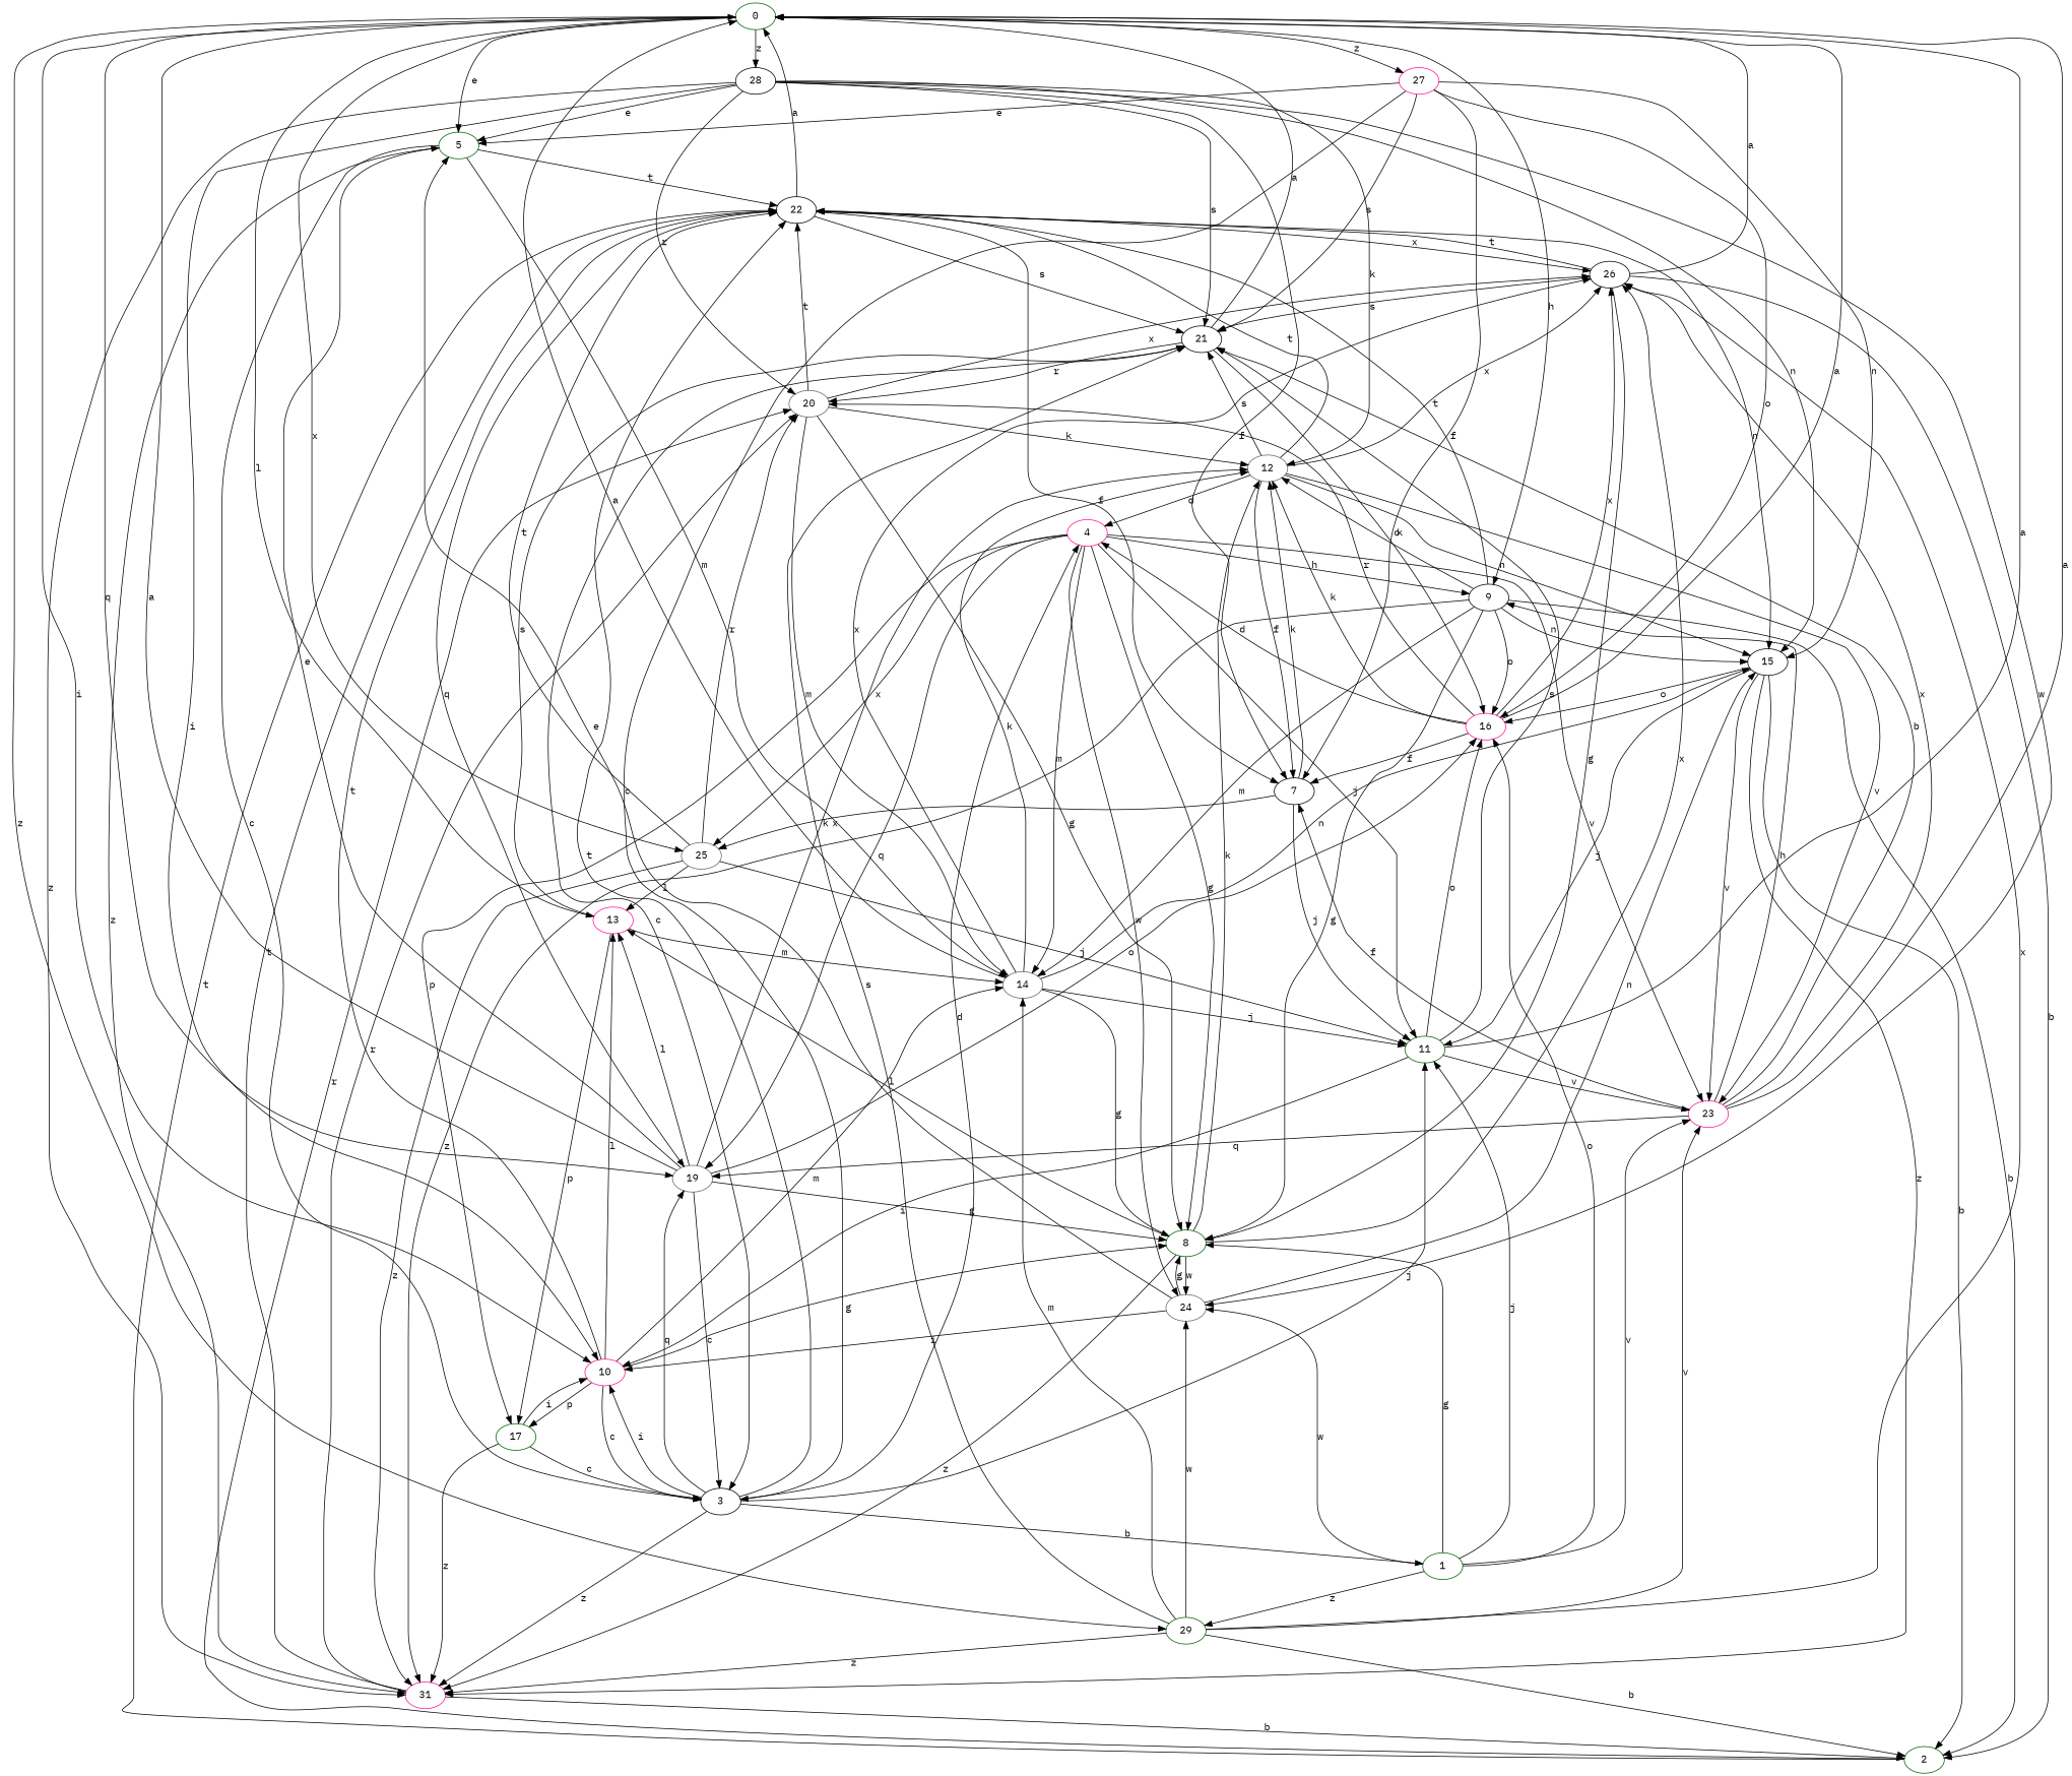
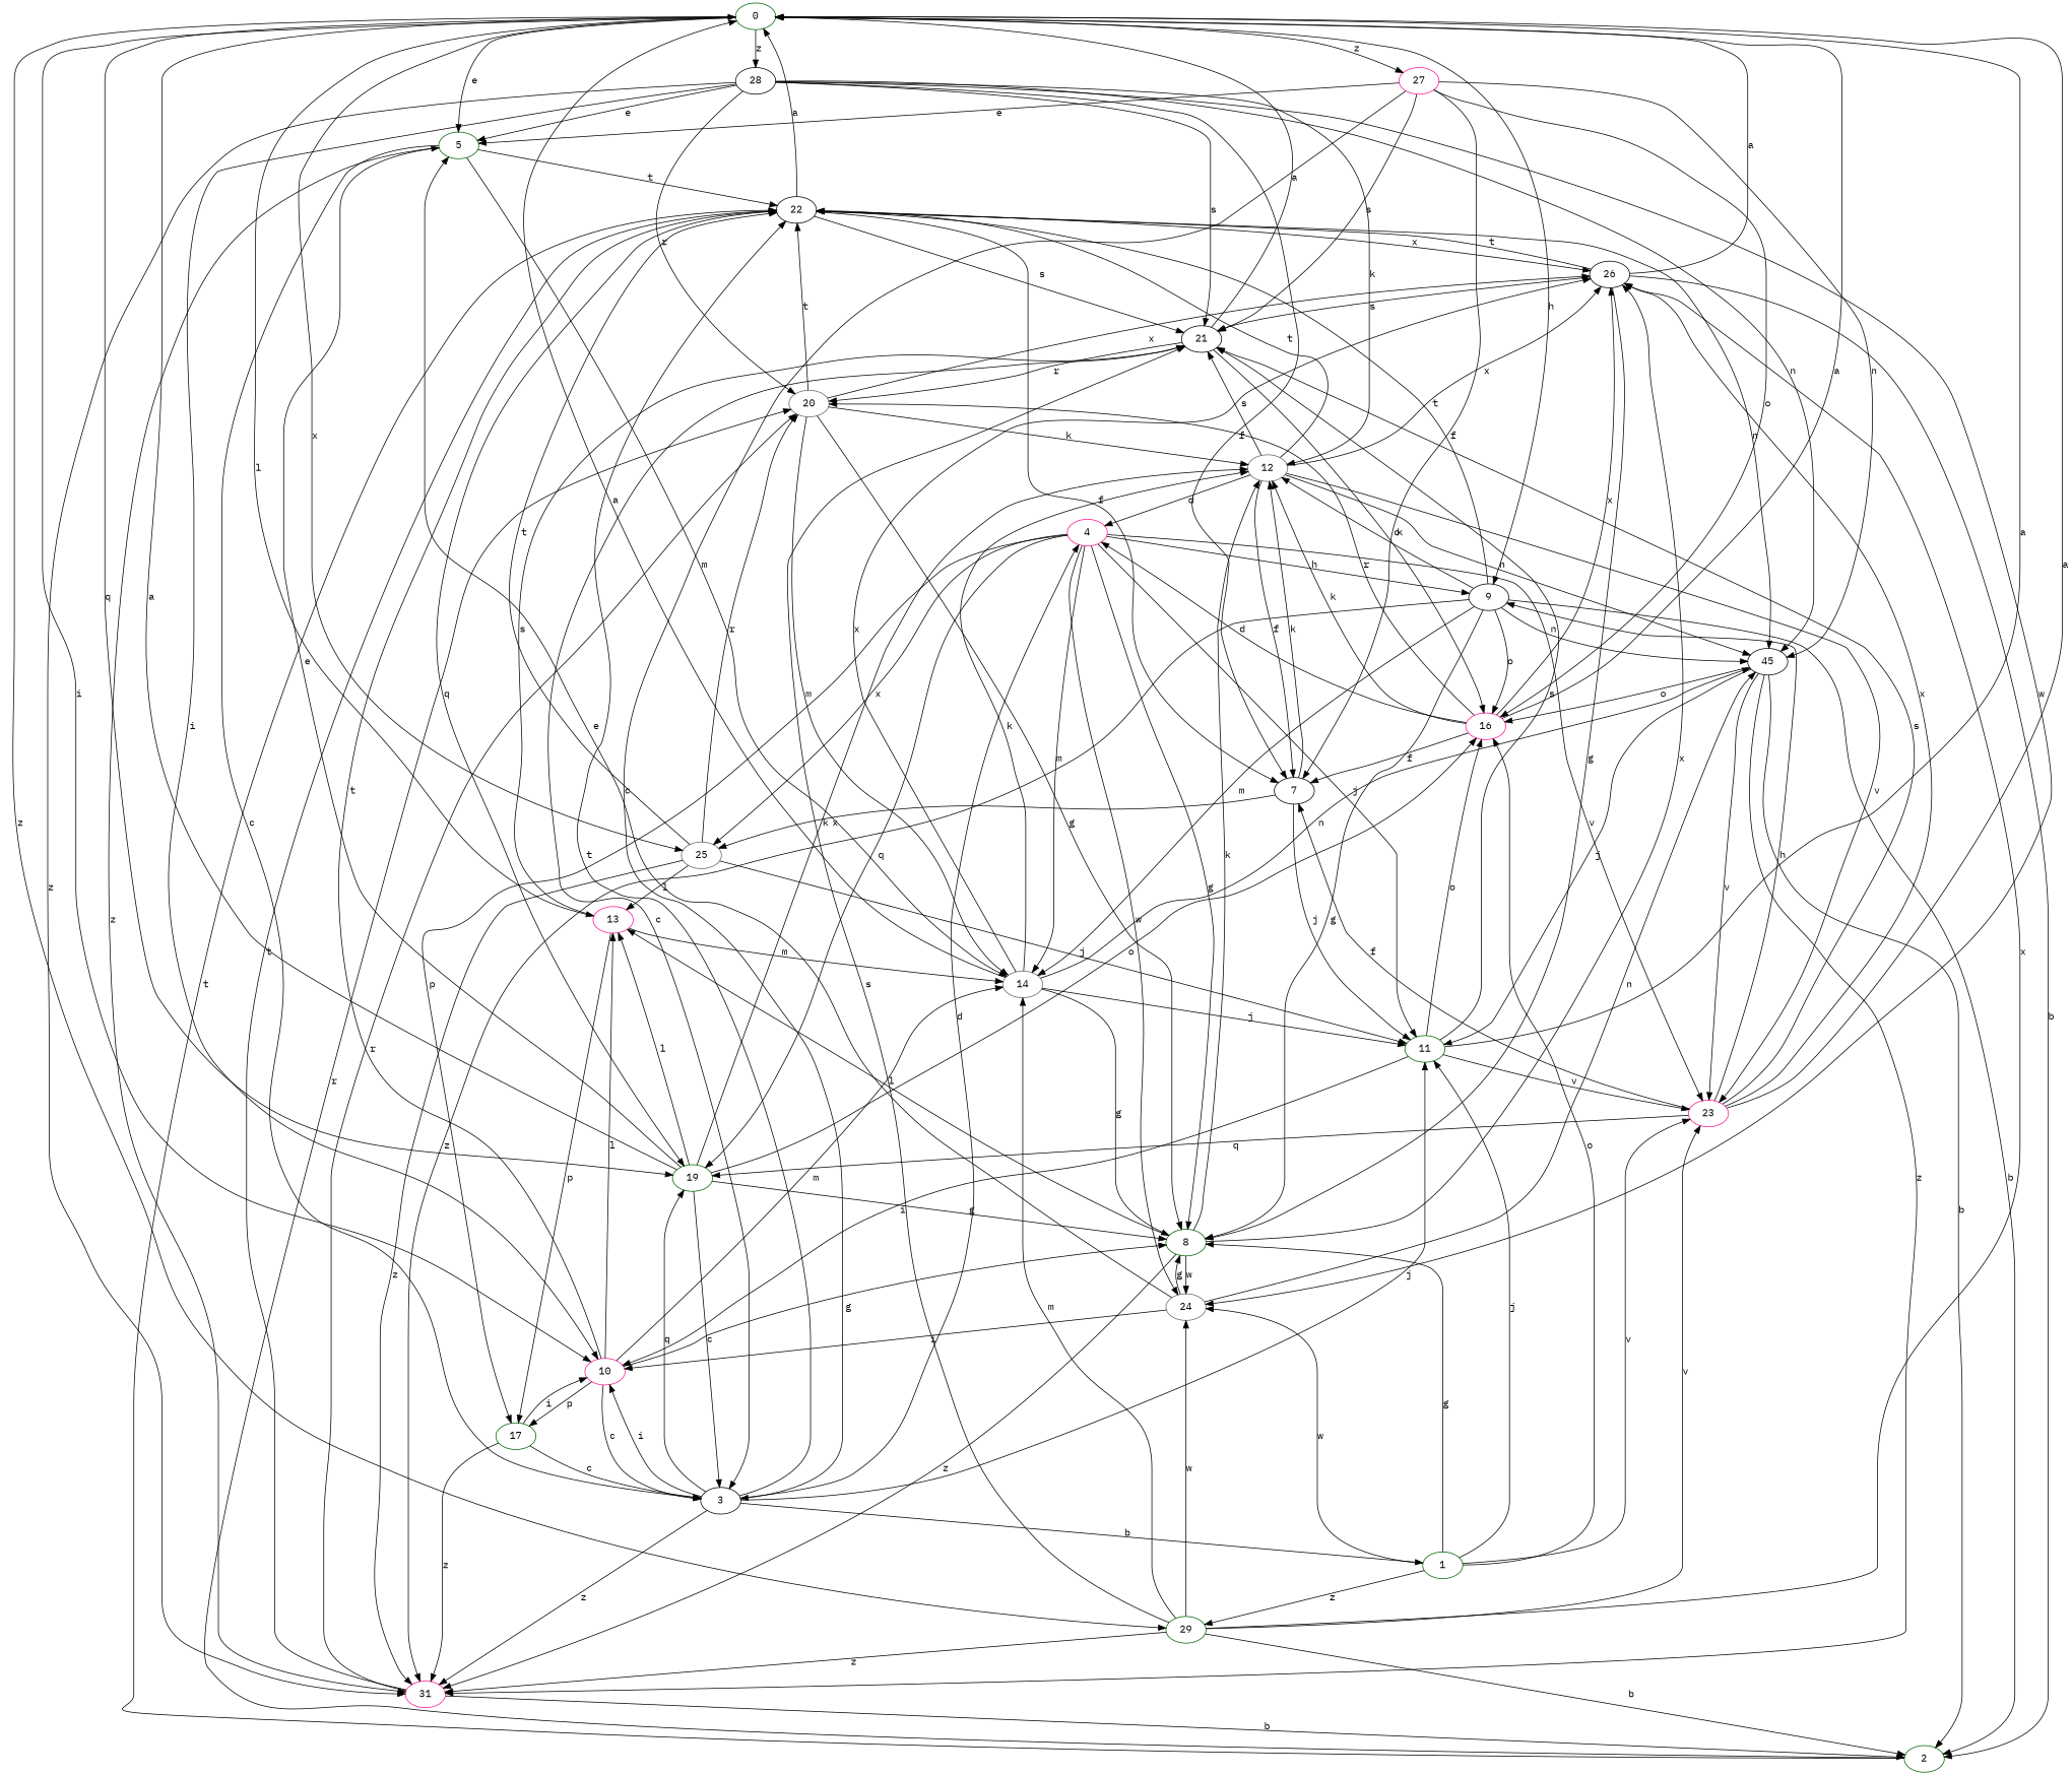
  strict digraph {
    fontname="IBM Plex Mono"
    node [color=darkgreen fontname="IBM Plex Mono"]
    edge [fontname="IBM Plex Mono"]
    0
    5
    9 [color=black]
    10 [color=deeppink]
    13 [color=deeppink]
-   19 [color=gray40]
+   19
    25 [color=gray40]
    27 [color=deeppink]
    28 [color=black]
    29
    22 [color=black]
    3 [color=black]
    31 [color=deeppink]
    14 [color=gray40]
    8
    16 [color=deeppink]
    2
    12 [color=gray40]
-   15 [color=black]
+   15 [color=black label=45]
    17
    21 [color=black]
    11
    20 [color=gray40]
    7 [color=black]
    24 [color=gray40]
    23 [color=deeppink]
    26 [color=black]
    1
    4 [color=deeppink]
    0 -> 5 [label=e]
    0 -> 9 [label=h]
    0 -> 10 [label=i]
    0 -> 13 [label=l]
    0 -> 19 [label=q]
    0 -> 25 [label=x]
    0 -> 27 [label=z]
    0 -> 28 [label=z]
    0 -> 29 [label=z]
    5 -> 22 [label=t]
    5 -> 3 [label=c]
    5 -> 31 [label=z]
    5 -> 14 [label=m]
    9 -> 22 [label=t]
    9 -> 31 [label=z]
    9 -> 14 [label=m]
    9 -> 8 [label=g]
    9 -> 16 [label=o]
    9 -> 2 [label=b]
    9 -> 12 [label=k]
    9 -> 15 [label=n]
    10 -> 13 [label=l]
    10 -> 22 [label=t]
    10 -> 3 [label=c]
    10 -> 14 [label=m]
    10 -> 8 [label=g]
    10 -> 17 [label=p]
    13 -> 14 [label=m]
    13 -> 17 [label=p]
    13 -> 21 [label=s]
    19 -> 0 [label=a]
    19 -> 5 [label=e]
    19 -> 13 [label=l]
    19 -> 3 [label=c]
    19 -> 8 [label=g]
    19 -> 16 [label=o]
    19 -> 12 [label=k]
    25 -> 13 [label=l]
    25 -> 22 [label=t]
    25 -> 31 [label=z]
    25 -> 11 [label=j]
    25 -> 20 [label=r]
    27 -> 5 [label=e]
    27 -> 3 [label=c]
    27 -> 16 [label=o]
    27 -> 15 [label=n]
    27 -> 21 [label=s]
    27 -> 7 [label=f]
    28 -> 5 [label=e]
    28 -> 10 [label=i]
    28 -> 31 [label=z]
    28 -> 12 [label=k]
    28 -> 15 [label=n]
    28 -> 21 [label=s]
    28 -> 20 [label=r]
    28 -> 7 [label=f]
    28 -> 24 [label=w]
    29 -> 31 [label=z]
    29 -> 14 [label=m]
    29 -> 2 [label=b]
    29 -> 21 [label=s]
    29 -> 24 [label=w]
    29 -> 23 [label=v]
    29 -> 26 [label=x]
    22 -> 0 [label=a]
    22 -> 19 [label=q]
    22 -> 15 [label=n]
    22 -> 21 [label=s]
    22 -> 7 [label=f]
    22 -> 26 [label=x]
    3 -> 10 [label=i]
    3 -> 19 [label=q]
    3 -> 22 [label=t]
    3 -> 31 [label=z]
    3 -> 11 [label=j]
    3 -> 1 [label=b]
    3 -> 4 [label=d]
    31 -> 22 [label=t]
    31 -> 2 [label=b]
    31 -> 20 [label=r]
    14 -> 0 [label=a]
    14 -> 8 [label=g]
    14 -> 12 [label=k]
    14 -> 15 [label=n]
    14 -> 11 [label=j]
    14 -> 26 [label=x]
    8 -> 13 [label=l]
    8 -> 31 [label=z]
    8 -> 12 [label=k]
    8 -> 24 [label=w]
    8 -> 26 [label=x]
    16 -> 0 [label=a]
    16 -> 12 [label=k]
    16 -> 20 [label=r]
    16 -> 7 [label=f]
    16 -> 26 [label=x]
    16 -> 4 [label=d]
    2 -> 22 [label=t]
    2 -> 20 [label=r]
    12 -> 22 [label=t]
    12 -> 15 [label=n]
    12 -> 21 [label=s]
    12 -> 7 [label=f]
    12 -> 23 [label=v]
    12 -> 26 [label=x]
    12 -> 4 [label=d]
    15 -> 31 [label=z]
    15 -> 16 [label=o]
    15 -> 2 [label=b]
    15 -> 11 [label=j]
    15 -> 23 [label=v]
    17 -> 10 [label=i]
    17 -> 3 [label=c]
    17 -> 31 [label=z]
    21 -> 0 [label=a]
    21 -> 3 [label=c]
    21 -> 16 [label=o]
    21 -> 20 [label=r]
    11 -> 0 [label=a]
    11 -> 10 [label=i]
    11 -> 16 [label=o]
    11 -> 21 [label=s]
    11 -> 23 [label=v]
    20 -> 22 [label=t]
    20 -> 14 [label=m]
    20 -> 8 [label=g]
    20 -> 12 [label=k]
    20 -> 26 [label=x]
    7 -> 25 [label=x]
    7 -> 12 [label=k]
    7 -> 11 [label=j]
    24 -> 5 [label=e]
    24 -> 10 [label=i]
    24 -> 8 [label=g]
    24 -> 15 [label=n]
    23 -> 0 [label=a]
    23 -> 9 [label=h]
    23 -> 19 [label=q]
-   23 -> 21 [label=b]
+   23 -> 21 [label=s]
    23 -> 7 [label=f]
    23 -> 26 [label=x]
    26 -> 0 [label=a]
    26 -> 22 [label=t]
    26 -> 8 [label=g]
    26 -> 2 [label=b]
    26 -> 21 [label=s]
    1 -> 29 [label=z]
    1 -> 8 [label=g]
    1 -> 16 [label=o]
    1 -> 11 [label=j]
    1 -> 24 [label=w]
    1 -> 23 [label=v]
    4 -> 9 [label=h]
    4 -> 19 [label=q]
    4 -> 25 [label=x]
    4 -> 14 [label=m]
    4 -> 8 [label=g]
    4 -> 17 [label=p]
    4 -> 11 [label=j]
    4 -> 24 [label=w]
    4 -> 23 [label=v]
  }
